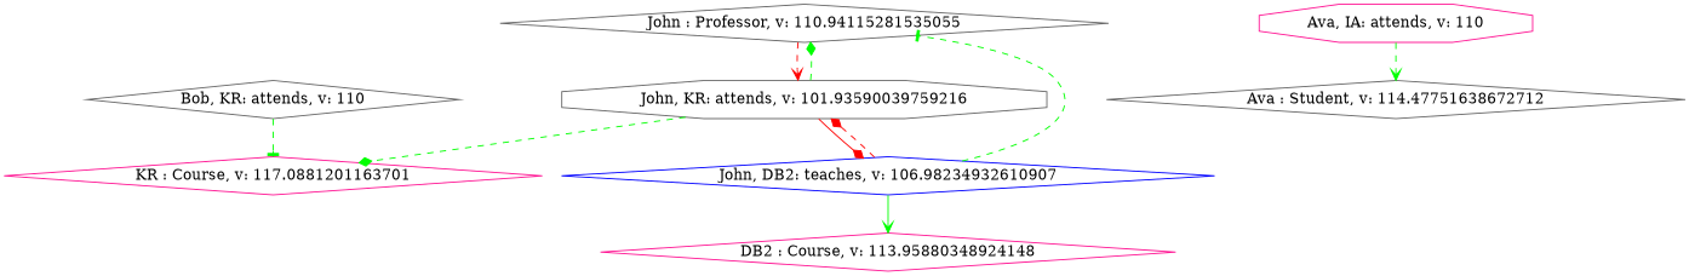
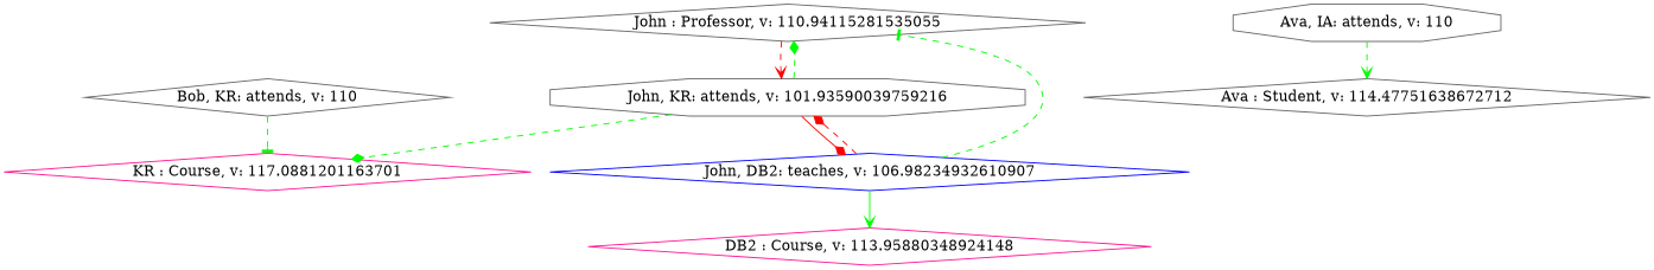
  digraph {
    node [color=gray40 shape=diamond]
    edge [arrowhead=diamond color=green style=dashed]
    n1 [label="John : Professor, v: 110.94115281535055"]
    n2 [label="John, KR: attends, v: 101.93590039759216" shape=octagon]
    n3 [color=deeppink label="KR : Course, v: 117.0881201163701"]
    n4 [color=blue label="John, DB2: teaches, v: 106.98234932610907"]
    n5 [label="Ava : Student, v: 114.47751638672712"]
    n6 [color=deeppink label="DB2 : Course, v: 113.95880348924148"]
-   n7 [color=deeppink label="Ava, IA: attends, v: 110" shape=octagon]
+   n7 [label="Ava, IA: attends, v: 110" shape=octagon]
    n8 [label="Bob, KR: attends, v: 110"]
    n1 -> n2 [arrowhead=vee color=red]
    n2 -> n1
    n2 -> n3
    n2 -> n4 [color=red style=solid]
    n4 -> n1 [arrowhead=tee]
    n4 -> n2 [color=red]
    n4 -> n6 [arrowhead=vee style=solid]
    n7 -> n5 [arrowhead=vee]
    n8 -> n3 [arrowhead=tee]
  }
